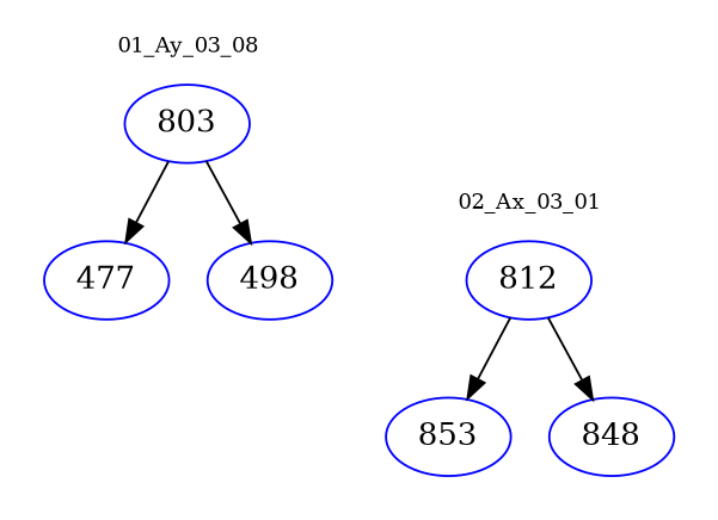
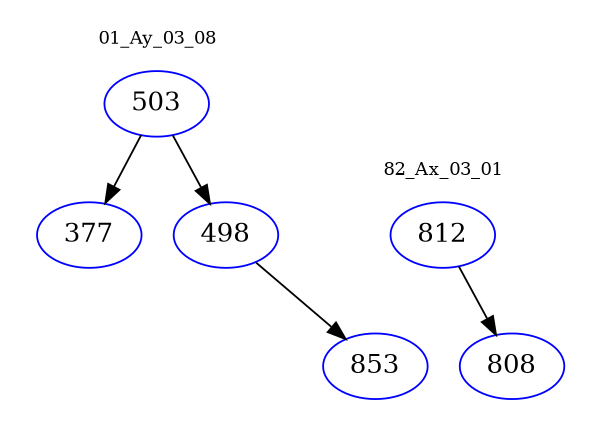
  digraph {
    node [color=blue]
    edge [color=black]
-   n1 [label=803]
-   n2 [label=477]
+   n1 [label=503]
+   n2 [label=377]
    n3 [label=498]
    n4 [label=812]
-   n5 [label=848]
+   n5 [label=808]
    n6 [label=853]
    subgraph cluster_1 {
      color=white
      fontsize=10
      label="01_Ay_03_08"
      n1
      n2
      n3
    }
    subgraph cluster_2 {
      color=white
      fontsize=10
-     label="02_Ax_03_01"
+     label="82_Ax_03_01"
      n4
      n5
      n6
    }
    n1 -> n2
    n1 -> n3
    n4 -> n5
-   n4 -> n6
+   n3 -> n6
  }
